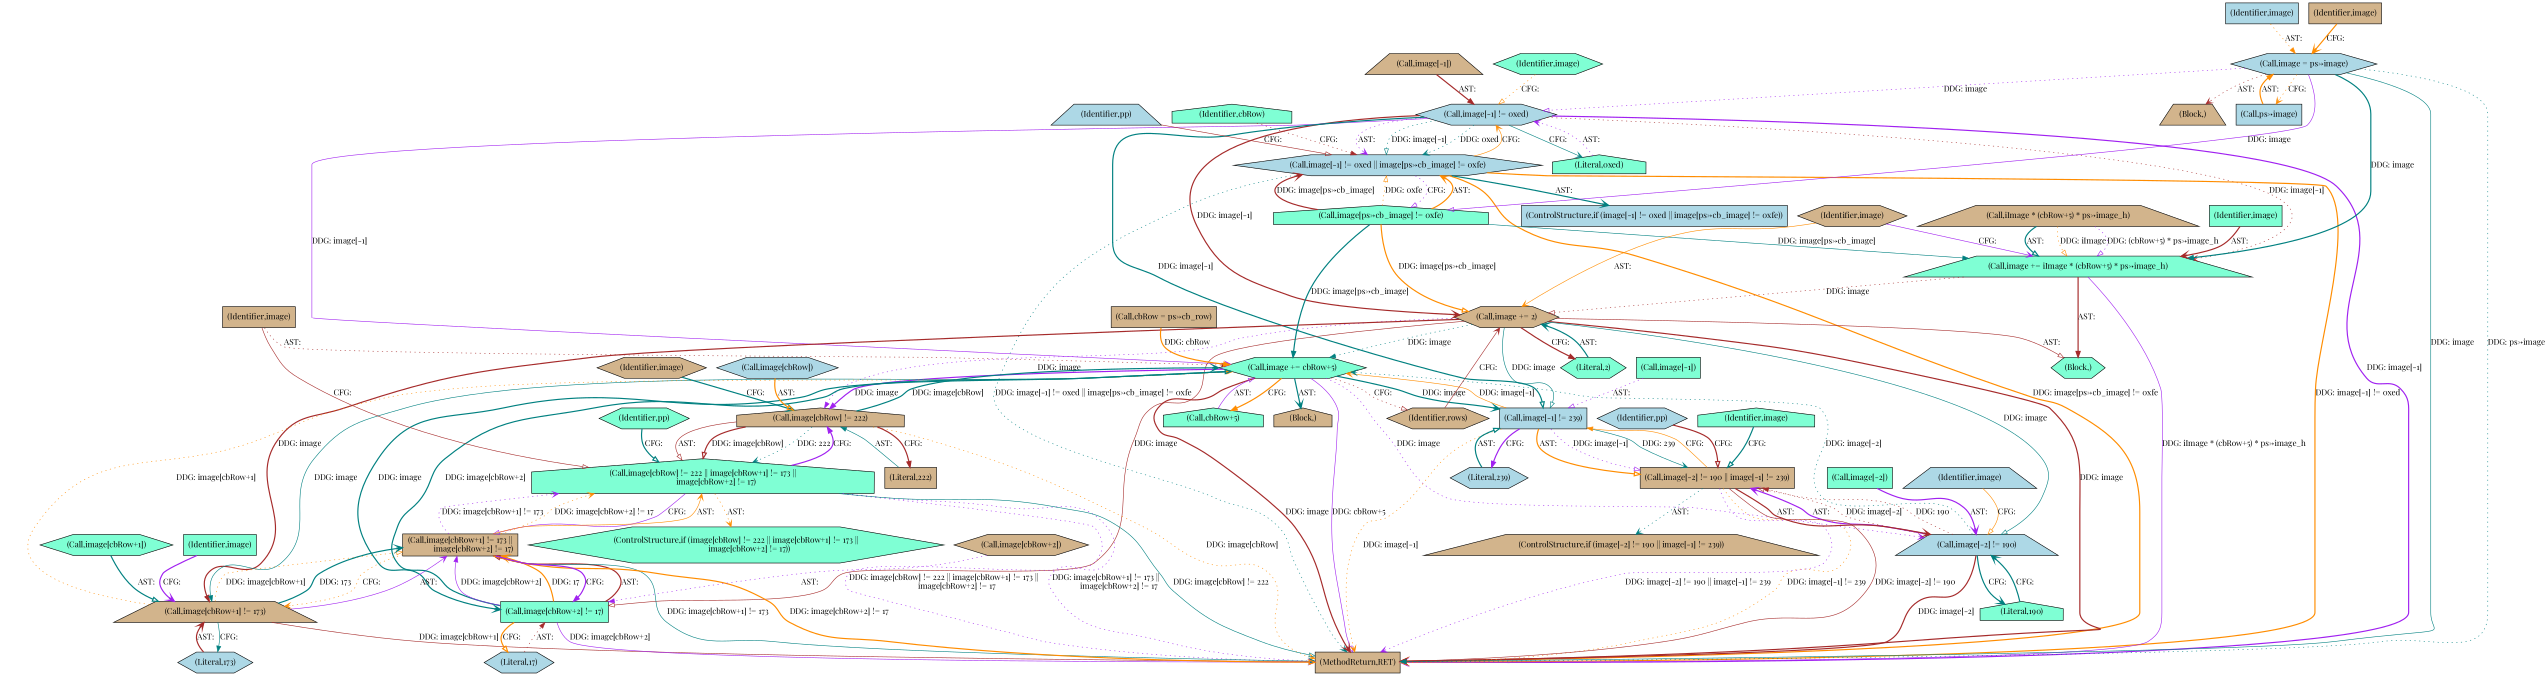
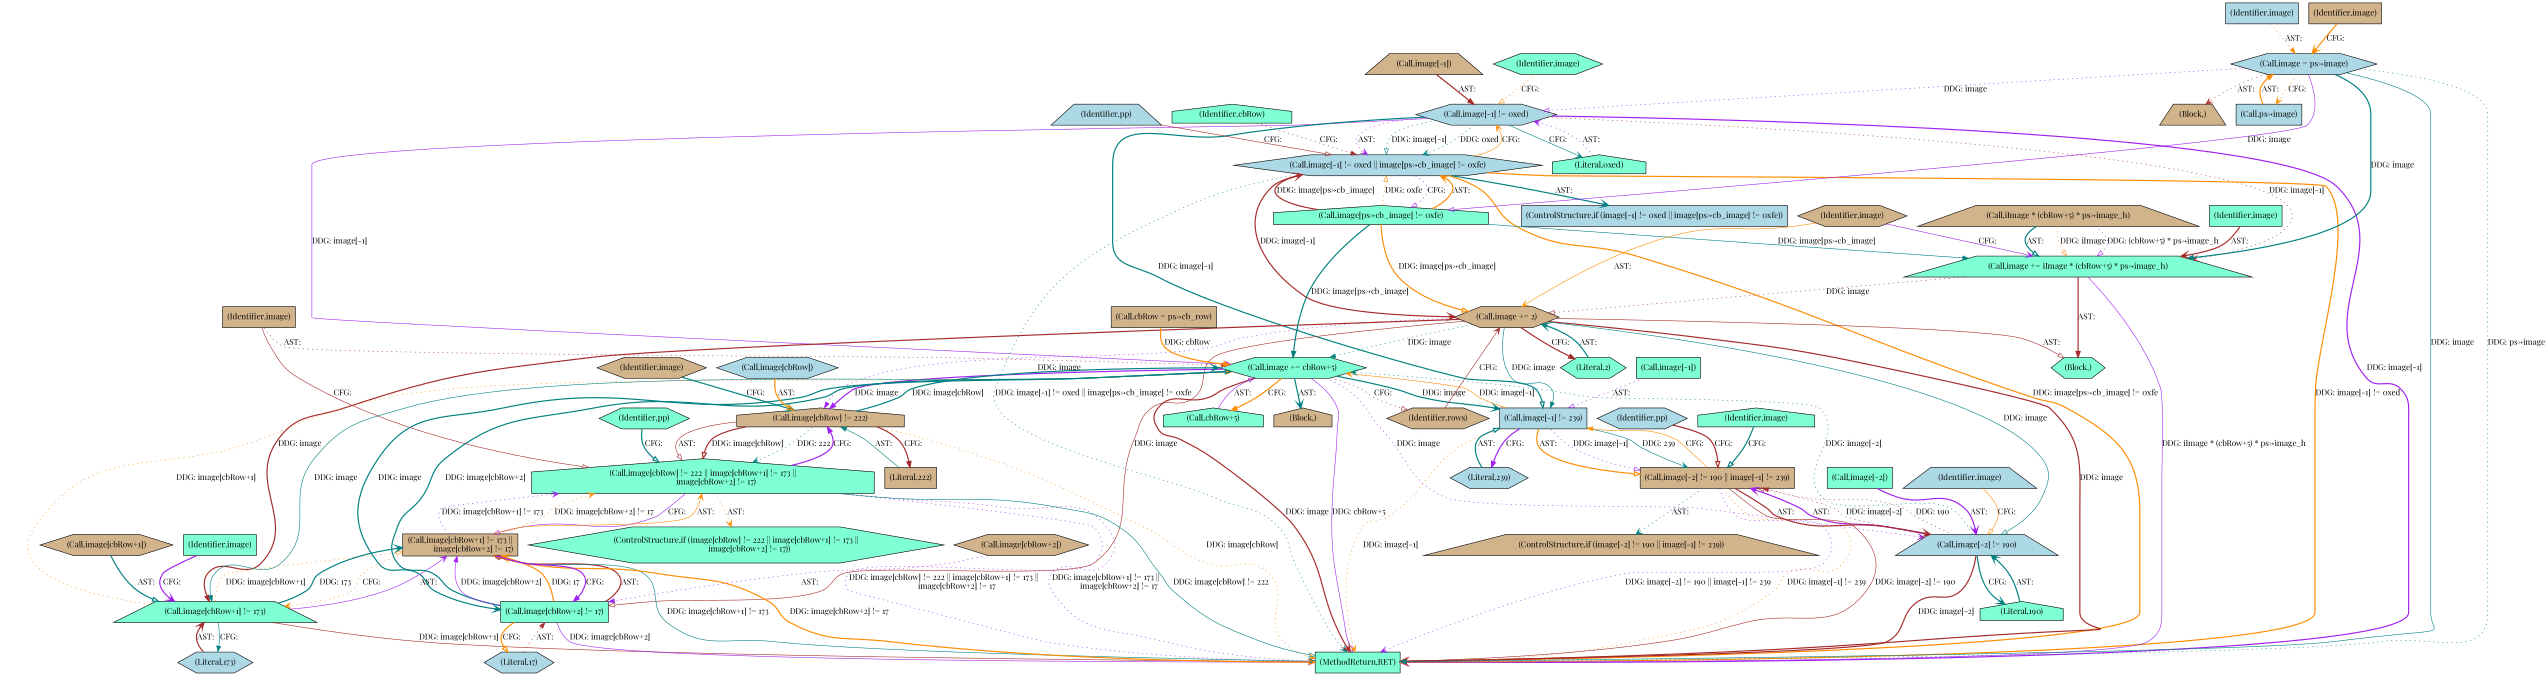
  digraph {
    fontname="Playfair Display"
    node [fillcolor=aquamarine fontname="Playfair Display" shape=hexagon style=filled]
    edge [arrowhead=vee color=teal fontname="Playfair Display" style=bold]
    n1 [fillcolor=lightblue label="(Call,image[-1] != 0xed)"]
    n2 [fillcolor=lightblue label="(Call,image[-1] != 0xed || image[ps->cb_image] != 0xfe)"]
    n3 [label="(Call,image += iImage * (cbRow+5) * ps->image_h)" shape=trapezium]
    n4 [fillcolor=tan label="(Call,image += 2)"]
    n5 [label="(Call,image += cbRow+5)"]
    n6 [fillcolor=lightblue label="(Call,image[-1] != 239)" shape=box]
    n7 [label="(Literal,0xed)" shape=house]
-   n8 [fillcolor=tan label="(MethodReturn,RET)" shape=box]
+   n8 [label="(MethodReturn,RET)" shape=box]
    n9 [label="(Call,image[ps->cb_image] != 0xfe)" shape=house]
    n10 [fillcolor=lightblue label="(ControlStructure,if (image[-1] != 0xed || image[ps->cb_image] != 0xfe))" shape=box]
    n11 [label="(Block,)"]
    n12 [fillcolor=lightblue label="(Call,image[-2] != 190)" shape=trapezium]
    n13 [fillcolor=tan label="(Call,image[cbRow] != 222)" shape=house]
-   n14 [fillcolor=tan label="(Call,image[cbRow+1] != 173)" shape=trapezium]
+   n14 [label="(Call,image[cbRow+1] != 173)" shape=trapezium]
    n15 [label="(Call,image[cbRow+2] != 17)" shape=box]
    n16 [label="(Literal,2)"]
    n17 [label="(Call,cbRow+5)" shape=house]
    n18 [fillcolor=tan label="(Block,)" shape=house]
    n19 [fillcolor=tan label="(Identifier,rows)"]
    n20 [fillcolor=tan label="(Call,image[-2] != 190 || image[-1] != 239)" shape=box]
    n21 [fillcolor=lightblue label="(Literal,239)"]
    n22 [fillcolor=lightblue label="(Call,image = ps->image)"]
    n23 [fillcolor=tan label="(Block,)" shape=trapezium]
    n24 [fillcolor=lightblue label="(Call,ps->image)" shape=box]
    n25 [fillcolor=tan label="(Call,iImage * (cbRow+5) * ps->image_h)" shape=trapezium]
    n26 [label="(Literal,190)" shape=house]
    n27 [label="(Call,image[cbRow] != 222 || image[cbRow+1] != 173 ||\n            image[cbRow+2] != 17)" shape=house]
    n28 [fillcolor=tan label="(Literal,222)" shape=box]
    n29 [fillcolor=tan label="(Call,image[cbRow+1] != 173 ||\n            image[cbRow+2] != 17)" shape=box]
    n30 [fillcolor=lightblue label="(Literal,173)"]
    n31 [fillcolor=lightblue label="(Literal,17)"]
    n32 [fillcolor=tan label="(ControlStructure,if (image[-2] != 190 || image[-1] != 239))" shape=trapezium]
    n33 [label="(ControlStructure,if (image[cbRow] != 222 || image[cbRow+1] != 173 ||\n            image[cbRow+2] != 17))"]
    n34 [fillcolor=tan label="(Identifier,image)"]
-   n35 [label="(Call,image[cbRow+1])"]
+   n35 [fillcolor=tan label="(Call,image[cbRow+1])"]
    n36 [fillcolor=lightblue label="(Identifier,image)" shape=box]
    n37 [fillcolor=tan label="(Identifier,image)" shape=box]
    n38 [fillcolor=tan label="(Identifier,image)"]
    n39 [fillcolor=tan label="(Identifier,image)" shape=box]
    n40 [label="(Call,image[-1])" shape=box]
    n41 [fillcolor=tan label="(Call,image[-1])" shape=trapezium]
    n42 [fillcolor=lightblue label="(Identifier,pp)"]
    n43 [fillcolor=lightblue label="(Identifier,pp)" shape=trapezium]
    n44 [label="(Identifier,image)" shape=box]
    n45 [label="(Call,image[-2])" shape=box]
    n46 [fillcolor=lightblue label="(Identifier,image)" shape=trapezium]
    n47 [fillcolor=tan label="(Call,image[cbRow+2])"]
    n48 [label="(Identifier,image)" shape=box]
    n49 [label="(Identifier,image)" shape=house]
    n50 [fillcolor=tan label="(Call,cbRow = ps->cb_row)" shape=box]
    n51 [fillcolor=lightblue label="(Call,image[cbRow])"]
    n52 [label="(Identifier,pp)"]
    n53 [label="(Identifier,image)"]
    n54 [label="(Identifier,cbRow)" shape=house]
    n1 -> n2 [color=purple label="AST: " style=dotted]
    n1 -> n2 [arrowhead=onormal label="DDG: image[-1]" style=dotted]
    n1 -> n2 [label="DDG: 0xed" style=dotted]
    n1 -> n3 [color=brown label="DDG: image[-1]" style=dotted]
-   n1 -> n4 [color=brown label="DDG: image[-1]"]
+   n2 -> n4 [color=brown label="DDG: image[-1]"]
    n1 -> n5 [color=purple label="DDG: image[-1]" style=solid]
    n1 -> n6 [arrowhead=onormal label="DDG: image[-1]"]
    n1 -> n7 [label="CFG: " style=solid]
    n1 -> n8 [color=purple label="DDG: image[-1]"]
    n2 -> n1 [color=darkorange label="CFG: " style=solid]
    n2 -> n8 [arrowhead=normal color=darkorange label="DDG: image[-1] != 0xed"]
    n2 -> n8 [label="DDG: image[-1] != 0xed || image[ps->cb_image] != 0xfe" style=dotted]
    n2 -> n8 [color=darkorange label="DDG: image[ps->cb_image] != 0xfe"]
    n2 -> n9 [arrowhead=onormal color=purple label="CFG: " style=dotted]
    n2 -> n10 [label="AST: "]
    n3 -> n4 [arrowhead=onormal color=brown label="DDG: image" style=dotted]
    n3 -> n8 [color=purple label="DDG: iImage * (cbRow+5) * ps->image_h" style=solid]
    n3 -> n11 [arrowhead=normal color=brown label="AST: "]
    n4 -> n5 [arrowhead=normal label="DDG: image" style=dotted]
-   n4 -> n6 [arrowhead=onormal label="DDG: image" style=solid]
+   n4 -> n6 [arrowhead=normal label="DDG: image" style=solid]
    n4 -> n8 [color=brown label="DDG: image"]
    n4 -> n11 [arrowhead=onormal color=brown label="AST: " style=solid]
    n4 -> n12 [arrowhead=onormal label="DDG: image" style=solid]
    n4 -> n13 [arrowhead=normal color=purple label="DDG: image" style=dotted]
    n4 -> n14 [arrowhead=normal color=brown label="DDG: image"]
    n4 -> n15 [arrowhead=onormal color=brown label="DDG: image" style=solid]
    n4 -> n16 [arrowhead=normal color=brown label="CFG: "]
    n5 -> n6 [label="DDG: image"]
    n5 -> n8 [arrowhead=onormal color=purple label="DDG: cbRow+5" style=solid]
    n5 -> n8 [color=brown label="DDG: image"]
    n5 -> n12 [color=purple label="DDG: image" style=dotted]
    n5 -> n13 [arrowhead=normal color=purple label="DDG: image"]
    n5 -> n14 [arrowhead=normal label="DDG: image" style=solid]
    n5 -> n15 [label="DDG: image"]
    n5 -> n17 [arrowhead=normal color=darkorange label="CFG: "]
    n5 -> n18 [label="AST: "]
    n5 -> n19 [arrowhead=onormal color=brown label="CFG: " style=dotted]
    n6 -> n5 [color=darkorange label="DDG: image[-1]" style=solid]
    n6 -> n8 [color=darkorange label="DDG: image[-1]" style=dotted]
    n6 -> n20 [arrowhead=onormal color=darkorange label="AST: "]
    n6 -> n20 [arrowhead=onormal color=purple label="DDG: image[-1]" style=dotted]
    n6 -> n20 [label="DDG: 239" style=solid]
    n6 -> n21 [arrowhead=normal color=purple label="CFG: "]
    n7 -> n1 [color=purple label="AST: " style=dotted]
    n9 -> n2 [color=darkorange label="AST: "]
    n9 -> n2 [color=brown label="DDG: image[ps->cb_image]"]
    n9 -> n2 [arrowhead=onormal color=darkorange label="DDG: 0xfe" style=dotted]
    n9 -> n3 [arrowhead=normal label="DDG: image[ps->cb_image]" style=solid]
    n9 -> n4 [arrowhead=onormal color=darkorange label="DDG: image[ps->cb_image]"]
    n9 -> n5 [arrowhead=normal label="DDG: image[ps->cb_image]"]
    n12 -> n5 [label="DDG: image[-2]" style=dotted]
    n12 -> n8 [arrowhead=normal color=brown label="DDG: image[-2]"]
    n12 -> n20 [color=purple label="AST: "]
    n12 -> n20 [arrowhead=normal color=brown label="DDG: image[-2]" style=dotted]
    n12 -> n20 [arrowhead=onormal color=brown label="DDG: 190" style=dotted]
    n12 -> n26 [label="CFG: "]
    n13 -> n5 [label="DDG: image[cbRow]"]
    n13 -> n8 [color=darkorange label="DDG: image[cbRow]" style=dotted]
    n13 -> n27 [arrowhead=onormal color=brown label="AST: " style=solid]
    n13 -> n27 [arrowhead=onormal color=brown label="DDG: image[cbRow]"]
    n13 -> n27 [label="DDG: 222" style=dotted]
    n13 -> n28 [arrowhead=normal color=brown label="CFG: "]
    n14 -> n5 [arrowhead=normal color=darkorange label="DDG: image[cbRow+1]" style=dotted]
    n14 -> n8 [arrowhead=normal color=brown label="DDG: image[cbRow+1]" style=solid]
    n14 -> n29 [color=purple label="AST: " style=solid]
    n14 -> n29 [arrowhead=onormal color=darkorange label="DDG: image[cbRow+1]" style=dotted]
    n14 -> n29 [label="DDG: 173"]
    n14 -> n30 [arrowhead=normal label="CFG: " style=solid]
    n15 -> n5 [arrowhead=onormal label="DDG: image[cbRow+2]"]
    n15 -> n8 [color=purple label="DDG: image[cbRow+2]" style=solid]
    n15 -> n29 [arrowhead=onormal color=brown label="AST: "]
    n15 -> n29 [arrowhead=normal color=purple label="DDG: image[cbRow+2]" style=solid]
    n15 -> n29 [color=darkorange label="DDG: 17"]
    n15 -> n31 [arrowhead=onormal color=darkorange label="CFG: "]
    n16 -> n4 [label="AST: "]
    n17 -> n5 [arrowhead=onormal color=purple label="AST: " style=solid]
    n19 -> n4 [color=brown label="CFG: " style=solid]
    n20 -> n6 [arrowhead=normal color=darkorange label="CFG: " style=solid]
    n20 -> n8 [arrowhead=onormal color=darkorange label="DDG: image[-1] != 239" style=dotted]
    n20 -> n8 [arrowhead=normal color=brown label="DDG: image[-2] != 190" style=solid]
    n20 -> n8 [color=purple label="DDG: image[-2] != 190 || image[-1] != 239" style=dotted]
    n20 -> n12 [color=brown label="AST: "]
    n20 -> n32 [label="AST: " style=dotted]
    n21 -> n6 [arrowhead=onormal label="AST: "]
    n22 -> n1 [arrowhead=onormal color=purple label="DDG: image" style=dotted]
    n22 -> n3 [arrowhead=normal label="DDG: image"]
    n22 -> n8 [arrowhead=onormal label="DDG: image" style=solid]
    n22 -> n8 [arrowhead=normal label="DDG: ps->image" style=dotted]
    n22 -> n9 [arrowhead=onormal color=purple label="DDG: image" style=solid]
    n22 -> n23 [color=brown label="AST: " style=dotted]
    n22 -> n24 [color=darkorange label="CFG: " style=dotted]
    n24 -> n22 [arrowhead=normal color=darkorange label="AST: "]
    n25 -> n3 [arrowhead=onormal label="AST: "]
    n25 -> n3 [arrowhead=onormal color=darkorange label="DDG: iImage" style=dotted]
    n25 -> n3 [arrowhead=onormal color=purple label="DDG: (cbRow+5) * ps->image_h" style=dotted]
-   n26 -> n12 [label="CFG: "]
+   n26 -> n12 [label="AST: "]
    n27 -> n8 [arrowhead=onormal color=purple label="DDG: image[cbRow] != 222 || image[cbRow+1] != 173 ||\n            image[cbRow+2] != 17" style=dotted]
    n27 -> n8 [arrowhead=normal color=purple label="DDG: image[cbRow+1] != 173 ||\n            image[cbRow+2] != 17" style=dotted]
    n27 -> n8 [arrowhead=onormal label="DDG: image[cbRow] != 222" style=solid]
    n27 -> n13 [arrowhead=normal color=purple label="CFG: "]
    n27 -> n29 [arrowhead=onormal color=purple label="CFG: " style=solid]
    n27 -> n33 [color=darkorange label="AST: " style=dotted]
    n28 -> n13 [arrowhead=normal label="AST: " style=solid]
    n29 -> n8 [label="DDG: image[cbRow+1] != 173" style=solid]
    n29 -> n8 [arrowhead=onormal color=darkorange label="DDG: image[cbRow+2] != 17"]
    n29 -> n14 [color=darkorange label="CFG: " style=dotted]
    n29 -> n15 [arrowhead=normal color=purple label="CFG: "]
    n29 -> n27 [color=darkorange label="AST: " style=solid]
    n29 -> n27 [color=purple label="DDG: image[cbRow+1] != 173" style=dotted]
    n29 -> n27 [color=darkorange label="DDG: image[cbRow+2] != 17" style=dotted]
    n30 -> n14 [color=brown label="AST: "]
    n31 -> n15 [arrowhead=normal color=brown label="AST: " style=dotted]
    n34 -> n3 [color=purple label="CFG: " style=solid]
    n34 -> n4 [color=darkorange label="AST: " style=solid]
    n35 -> n14 [arrowhead=onormal label="AST: "]
    n36 -> n22 [arrowhead=normal color=darkorange label="AST: " style=dotted]
    n37 -> n22 [color=darkorange label="CFG: "]
    n38 -> n13 [label="CFG: "]
    n39 -> n5 [arrowhead=normal color=brown label="AST: " style=dotted]
    n39 -> n27 [arrowhead=onormal color=brown label="CFG: " style=solid]
    n40 -> n6 [arrowhead=onormal color=purple label="AST: " style=dotted]
    n41 -> n1 [arrowhead=normal color=brown label="AST: "]
    n42 -> n20 [arrowhead=onormal color=brown label="CFG: "]
    n43 -> n2 [arrowhead=onormal color=brown label="CFG: " style=solid]
    n44 -> n3 [color=brown label="AST: "]
    n45 -> n12 [color=purple label="AST: "]
    n46 -> n12 [arrowhead=onormal color=darkorange label="CFG: " style=solid]
    n47 -> n15 [arrowhead=normal color=purple label="AST: " style=dotted]
    n48 -> n14 [color=purple label="CFG: "]
    n49 -> n20 [arrowhead=onormal label="CFG: "]
    n50 -> n5 [arrowhead=normal color=darkorange label="DDG: cbRow"]
    n51 -> n13 [arrowhead=onormal color=darkorange label="AST: "]
    n52 -> n27 [arrowhead=onormal label="CFG: "]
    n53 -> n1 [arrowhead=onormal color=darkorange label="CFG: " style=dotted]
    n54 -> n2 [arrowhead=normal color=brown label="CFG: " style=dotted]
  }
